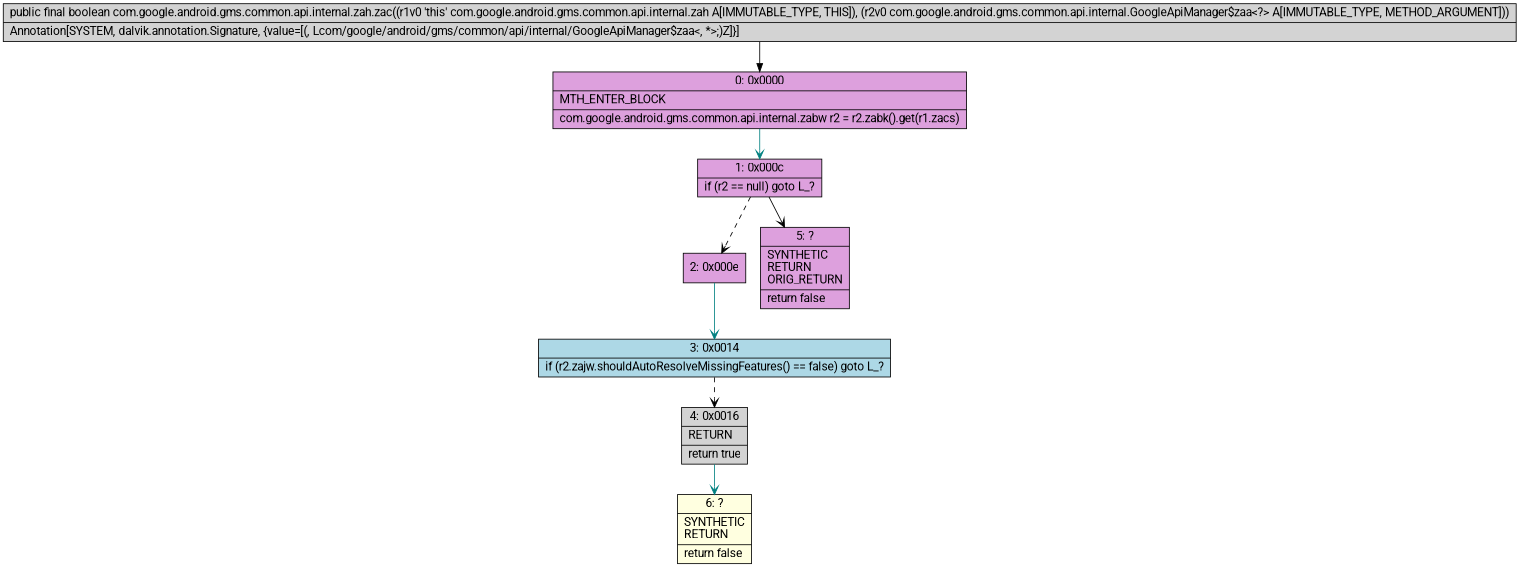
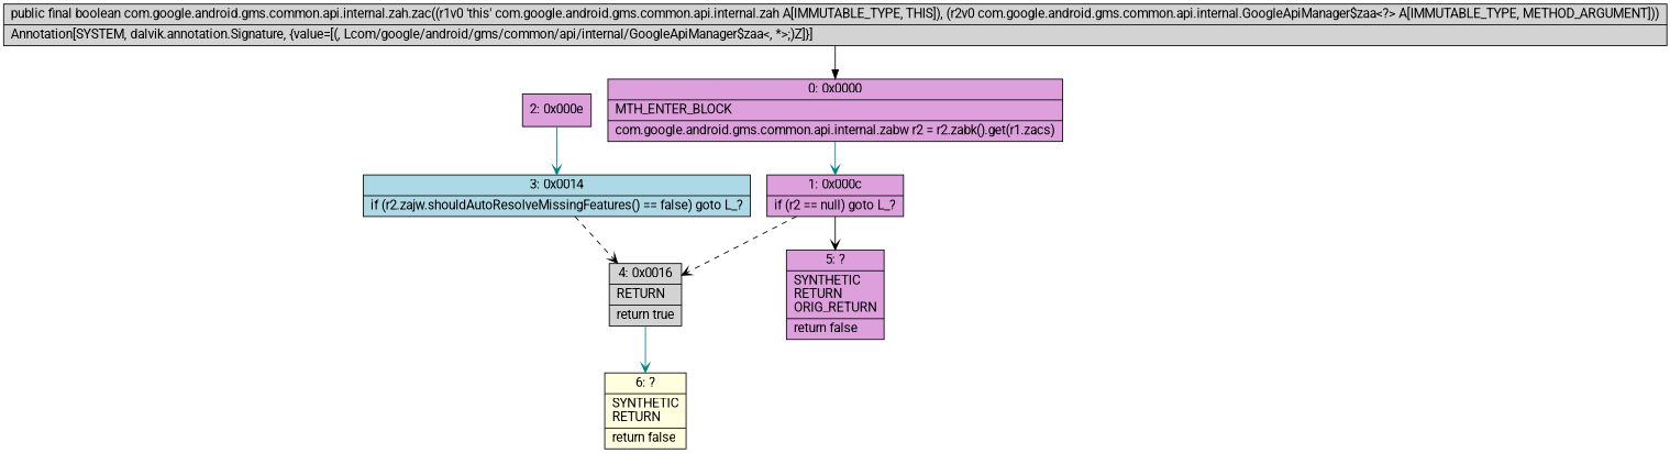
  digraph {
    fontname=Roboto
    node [fillcolor=plum fontname=Roboto shape=record style=filled]
    edge [arrowhead=vee color=black fontname=Roboto]
    n1 [label="{0\:\ 0x0000|MTH_ENTER_BLOCK\l|com.google.android.gms.common.api.internal.zabw r2 = r2.zabk().get(r1.zacs)\l}"]
    n2 [label="{1\:\ 0x000c|if (r2 == null) goto L_?\l}"]
    n3 [label="{2\:\ 0x000e}"]
    n4 [label="{5\:\ ?|SYNTHETIC\lRETURN\lORIG_RETURN\l|return false\l}"]
    n5 [fillcolor=lightblue label="{3\:\ 0x0014|if (r2.zajw.shouldAutoResolveMissingFeatures() == false) goto L_?\l}"]
    n6 [fillcolor=lightgrey label="{4\:\ 0x0016|RETURN\l|return true\l}"]
    n7 [fillcolor=lightyellow label="{6\:\ ?|SYNTHETIC\lRETURN\l|return false\l}"]
    n8 [fillcolor=lightgrey label="{public final boolean com.google.android.gms.common.api.internal.zah.zac((r1v0 'this' com.google.android.gms.common.api.internal.zah A[IMMUTABLE_TYPE, THIS]), (r2v0 com.google.android.gms.common.api.internal.GoogleApiManager$zaa\<?\> A[IMMUTABLE_TYPE, METHOD_ARGUMENT]))  | Annotation[SYSTEM, dalvik.annotation.Signature, \{value=[(, Lcom\/google\/android\/gms\/common\/api\/internal\/GoogleApiManager$zaa\<, *\>;)Z]\}]\l}"]
    n1 -> n2 [color=teal]
-   n2 -> n3 [style=dashed]
+   n2 -> n6 [style=dashed]
    n2 -> n4
    n3 -> n5 [color=teal]
    n5 -> n6 [style=dashed]
    n6 -> n7 [color=teal]
    n8 -> n1 [arrowhead=normal]
  }
